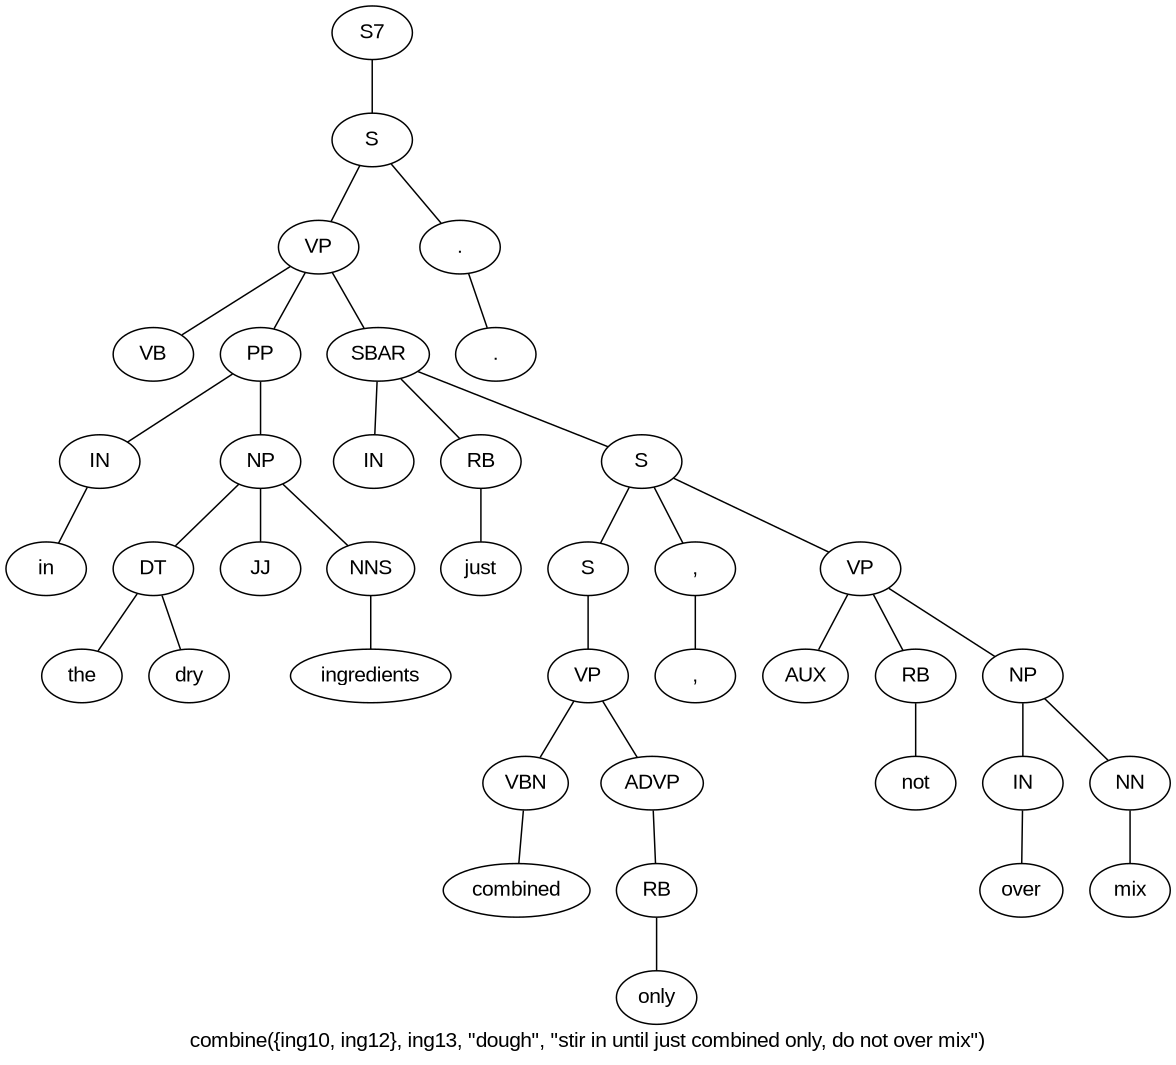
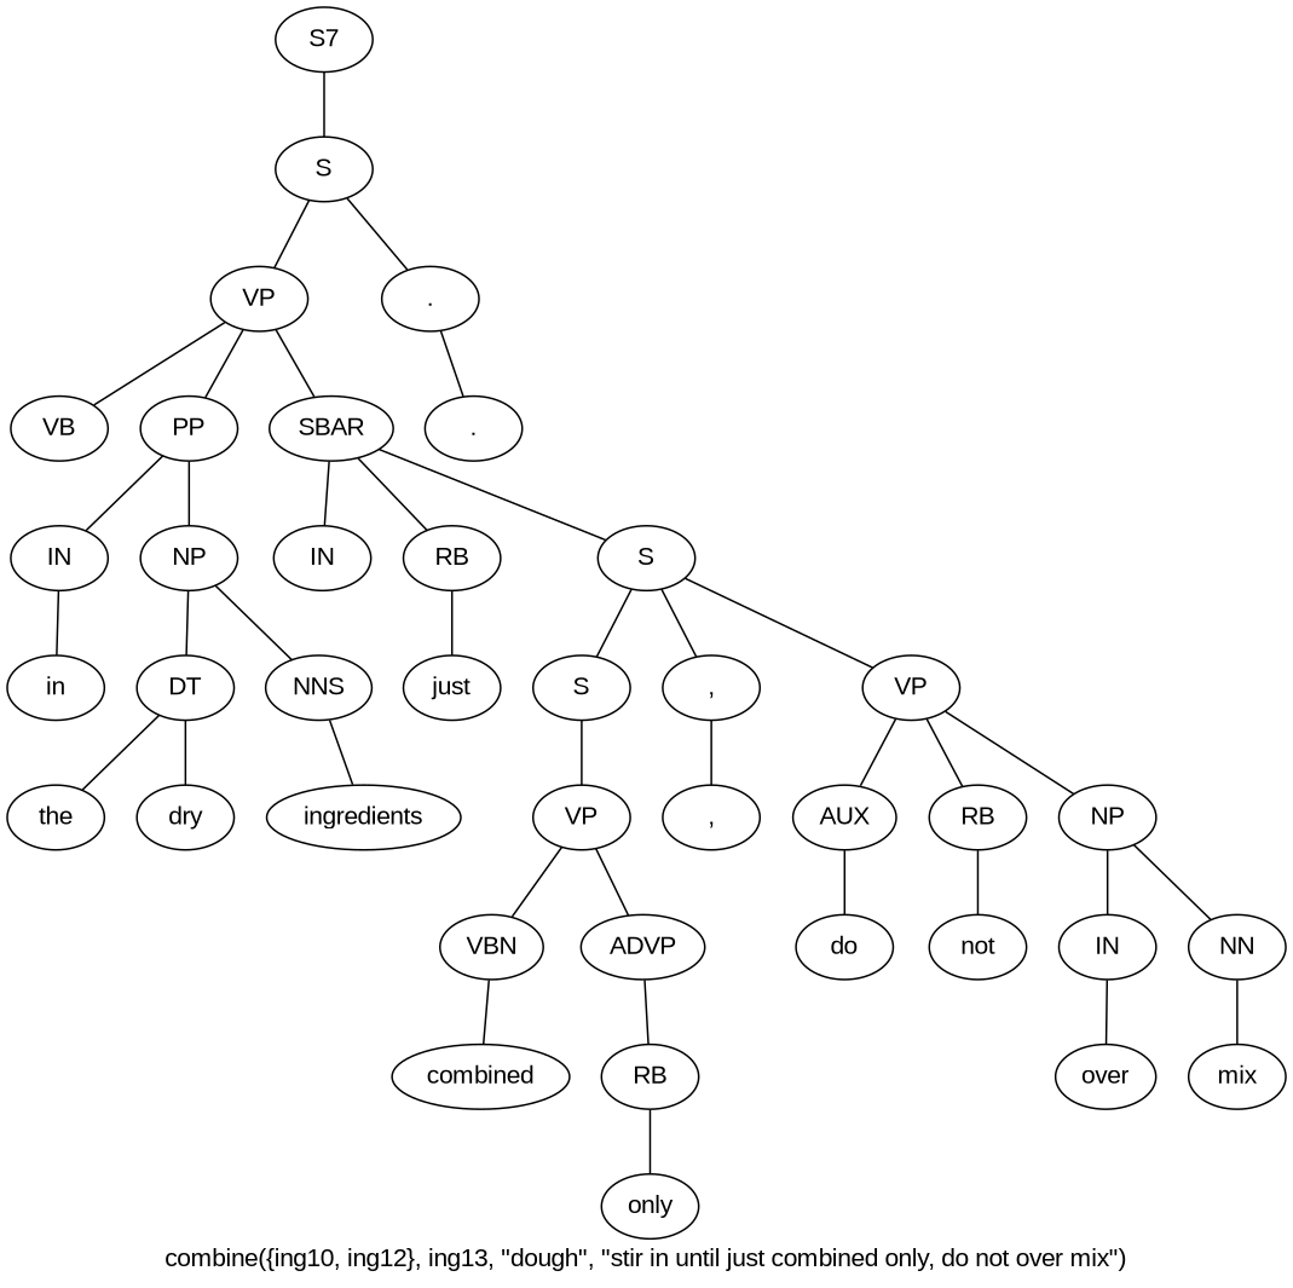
  graph {
    fontname="Liberation Sans"
    label="combine({ing10, ing12}, ing13, \"dough\", \"stir in until just combined only, do not over mix\")"
    node [fontname="Liberation Sans"]
    edge [fontname="Liberation Sans"]
    n1 [label=S7]
    n2 [label=S]
    n3 [label=VP]
    n4 [label="."]
    n5 [label=VB]
    n6 [label=PP]
    n7 [label=SBAR]
    n8 [label="."]
    n9 [label=IN]
    n10 [label=NP]
    n11 [label=IN]
    n12 [label=RB]
    n13 [label=S]
    n14 [label=in]
    n15 [label=DT]
-   n16 [label=JJ]
    n17 [label=NNS]
    n18 [label=the]
    n19 [label=dry]
    n20 [label=ingredients]
    n21 [label=just]
    n22 [label=S]
    n23 [label=","]
    n24 [label=VP]
    n25 [label=VP]
    n26 [label=","]
    n27 [label=AUX]
    n28 [label=RB]
    n29 [label=NP]
    n30 [label=VBN]
    n31 [label=ADVP]
    n32 [label=combined]
    n33 [label=RB]
    n34 [label=only]
+   n35 [label=do]
    n36 [label=not]
    n37 [label=IN]
    n38 [label=NN]
    n39 [label=over]
    n40 [label=mix]
    n1 -- n2
    n2 -- n3
    n2 -- n4
    n3 -- n5
    n3 -- n6
    n3 -- n7
    n4 -- n8
    n6 -- n9
    n6 -- n10
    n7 -- n11
    n7 -- n12
    n7 -- n13
    n9 -- n14
    n10 -- n15
-   n10 -- n16
    n10 -- n17
    n12 -- n21
    n13 -- n22
    n13 -- n23
    n13 -- n24
    n15 -- n18
    n15 -- n19
    n17 -- n20
    n22 -- n25
    n23 -- n26
    n24 -- n27
    n24 -- n28
    n24 -- n29
    n25 -- n30
    n25 -- n31
+   n27 -- n35
    n28 -- n36
    n29 -- n37
    n29 -- n38
    n30 -- n32
    n31 -- n33
    n33 -- n34
    n37 -- n39
    n38 -- n40
  }
